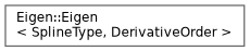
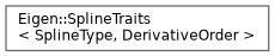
  digraph {
    rankdir=LR
-   n1 [color=grey40 fillcolor=white fontname=Helvetica fontsize=10 height=0.2 label="Eigen::Eigen\l\< SplineType, DerivativeOrder \>" shape=box style=filled width=0.4]
+   n1 [color=grey40 fillcolor=white fontname=Helvetica fontsize=10 height=0.2 label="Eigen::SplineTraits\l\< SplineType, DerivativeOrder \>" shape=box style=filled width=0.4]
  }
